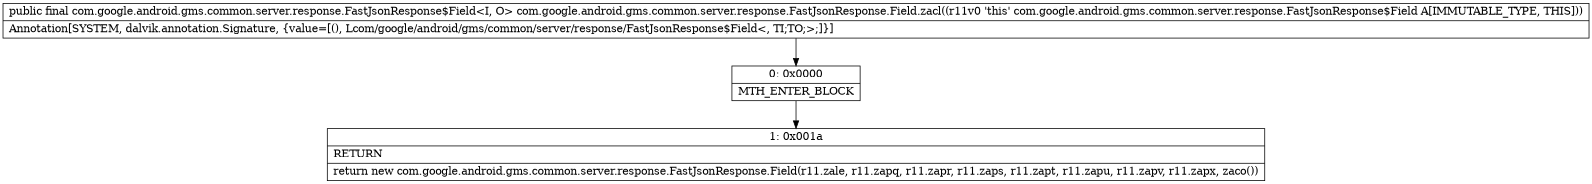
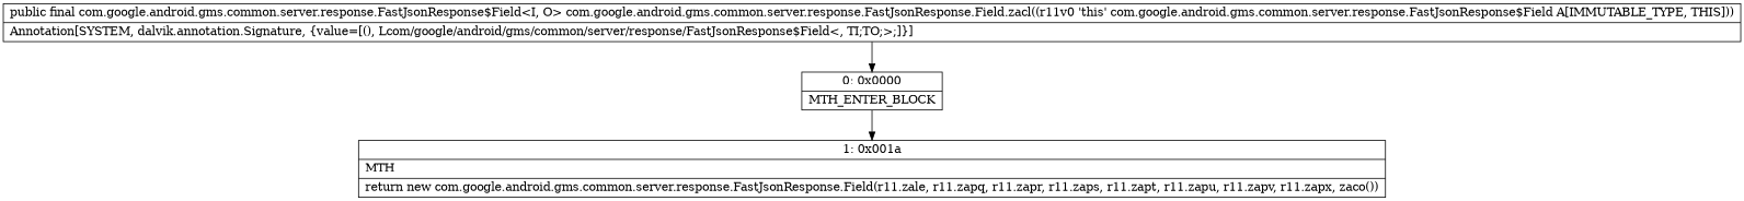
  digraph {
    node [shape=record]
    n1 [label="{0\:\ 0x0000|MTH_ENTER_BLOCK\l}"]
-   n2 [label="{1\:\ 0x001a|RETURN\l|return new com.google.android.gms.common.server.response.FastJsonResponse.Field(r11.zale, r11.zapq, r11.zapr, r11.zaps, r11.zapt, r11.zapu, r11.zapv, r11.zapx, zaco())\l}"]
+   n2 [label="{1\:\ 0x001a|MTH\l|return new com.google.android.gms.common.server.response.FastJsonResponse.Field(r11.zale, r11.zapq, r11.zapr, r11.zaps, r11.zapt, r11.zapu, r11.zapv, r11.zapx, zaco())\l}"]
    n3 [label="{public final com.google.android.gms.common.server.response.FastJsonResponse$Field\<I, O\> com.google.android.gms.common.server.response.FastJsonResponse.Field.zacl((r11v0 'this' com.google.android.gms.common.server.response.FastJsonResponse$Field A[IMMUTABLE_TYPE, THIS]))  | Annotation[SYSTEM, dalvik.annotation.Signature, \{value=[(), Lcom\/google\/android\/gms\/common\/server\/response\/FastJsonResponse$Field\<, TI;TO;\>;]\}]\l}"]
    n1 -> n2
    n3 -> n1
  }
